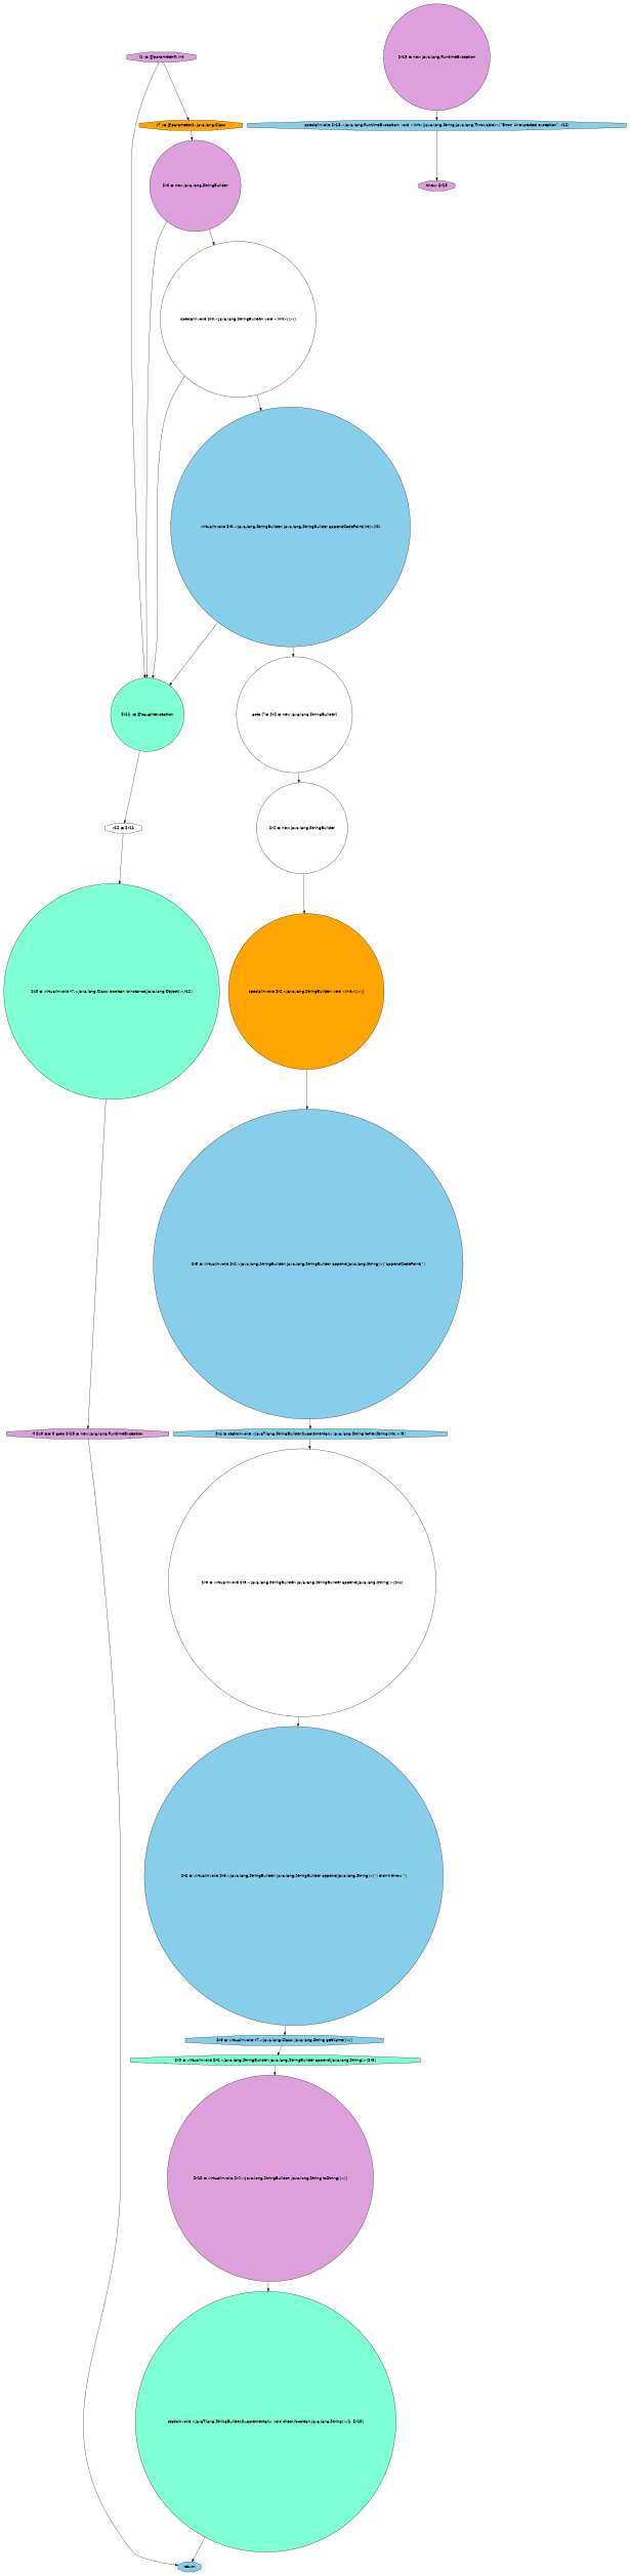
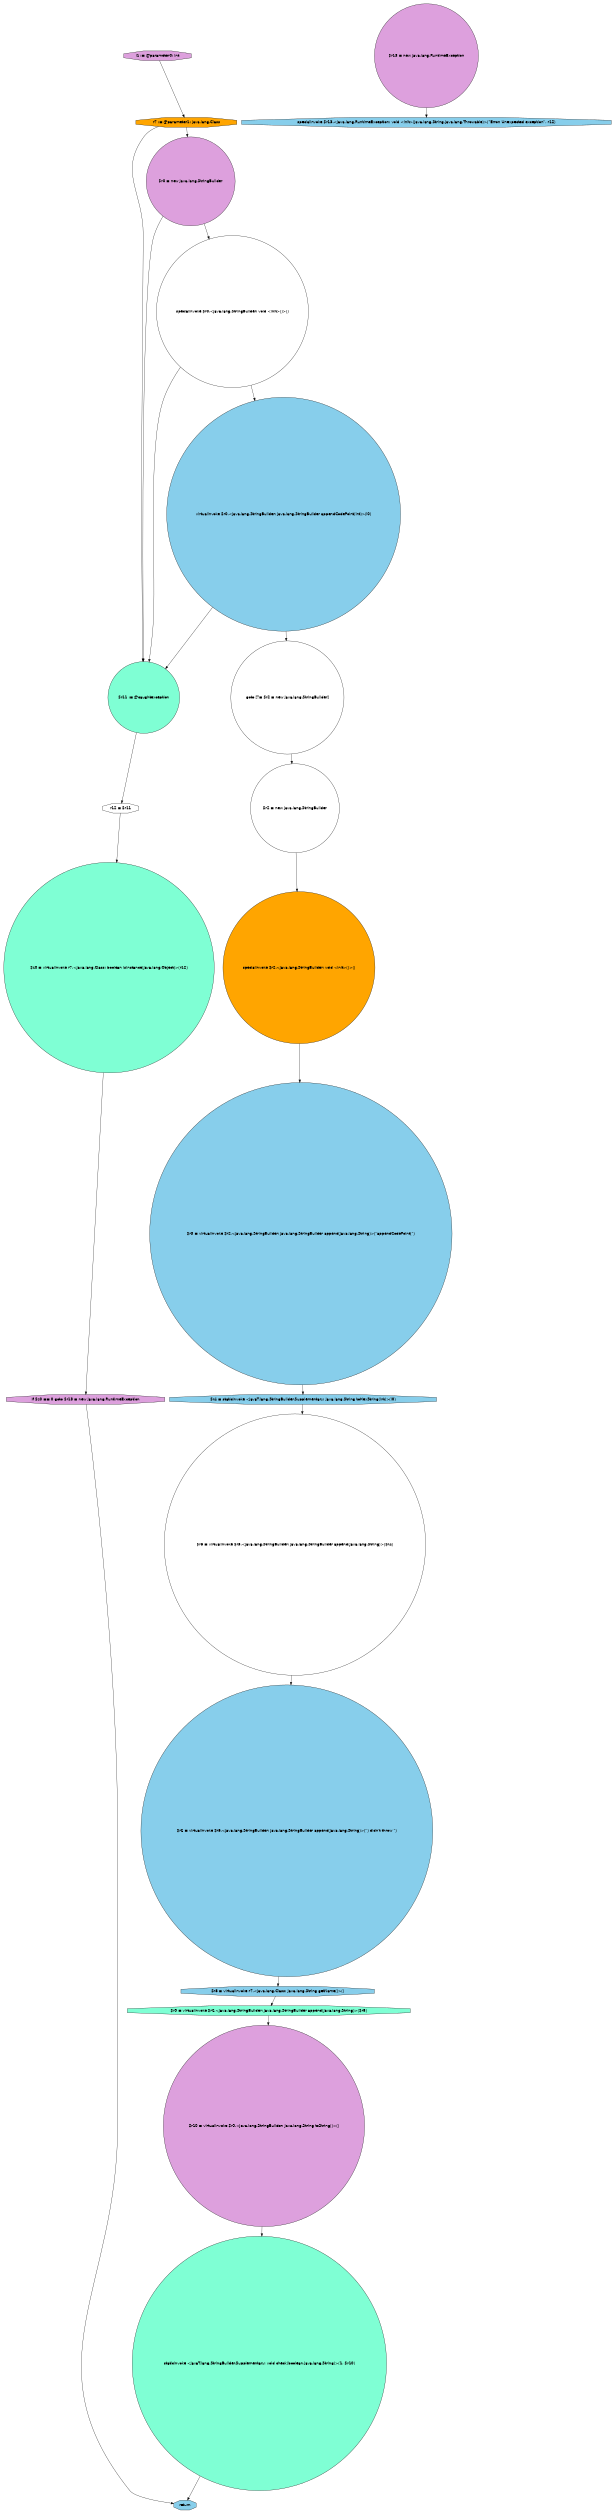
  digraph {
    fontname="DejaVu Sans"
    node [fillcolor=skyblue fontname="DejaVu Sans" shape=circle style=filled]
    edge [fontname="DejaVu Sans"]
    n1 [fillcolor=plum label="i1 := @parameter0: int" shape=octagon]
    "r7 := @parameter1: java.lang.Class" [fillcolor=orange shape=octagon]
    "$r0 = new java.lang.StringBuilder" [fillcolor=plum]
    "$r11 := @caughtexception" [fillcolor=aquamarine]
    "specialinvoke $r0.<java.lang.StringBuilder: void <init>()>()" [fillcolor=white]
    "r12 = $r11" [fillcolor=white shape=octagon]
    "virtualinvoke $r0.<java.lang.StringBuilder: java.lang.StringBuilder appendCodePoint(int)>(i0)"
    "goto [?= $r2 = new java.lang.StringBuilder]" [fillcolor=white]
    "$r2 = new java.lang.StringBuilder" [fillcolor=white]
    "specialinvoke $r2.<java.lang.StringBuilder: void <init>()>()" [fillcolor=orange]
    "$z0 = virtualinvoke r7.<java.lang.Class: boolean isInstance(java.lang.Object)>(r12)" [fillcolor=aquamarine]
    "if $z0 == 0 goto $r13 = new java.lang.RuntimeException" [fillcolor=plum shape=octagon]
    return [shape=octagon]
    "$r13 = new java.lang.RuntimeException" [fillcolor=plum]
    "specialinvoke $r13.<java.lang.RuntimeException: void <init>(java.lang.String,java.lang.Throwable)>(\"Error: Unexpected exception\", r12)" [shape=octagon]
-   "throw $r13" [fillcolor=plum shape=octagon]
    "$r3 = virtualinvoke $r2.<java.lang.StringBuilder: java.lang.StringBuilder append(java.lang.String)>(\"appendCodePoint(\")"
    "$r4 = staticinvoke <javaT.lang.StringBuilder.Supplementary: java.lang.String toHexString(int)>(i0)" [shape=octagon]
    "$r5 = virtualinvoke $r3.<java.lang.StringBuilder: java.lang.StringBuilder append(java.lang.String)>($r4)" [fillcolor=white]
    "$r6 = virtualinvoke $r5.<java.lang.StringBuilder: java.lang.StringBuilder append(java.lang.String)>(\") didn\'t throw \")"
    "$r8 = virtualinvoke r7.<java.lang.Class: java.lang.String getName()>()" [shape=octagon]
    "$r9 = virtualinvoke $r6.<java.lang.StringBuilder: java.lang.StringBuilder append(java.lang.String)>($r8)" [fillcolor=aquamarine shape=octagon]
    "$r10 = virtualinvoke $r9.<java.lang.StringBuilder: java.lang.String toString()>()" [fillcolor=plum]
    "staticinvoke <javaT.lang.StringBuilder.Supplementary: void check(boolean,java.lang.String)>(1, $r10)" [fillcolor=aquamarine]
    n1 -> "r7 := @parameter1: java.lang.Class"
    "r7 := @parameter1: java.lang.Class" -> "$r0 = new java.lang.StringBuilder"
-   n1 -> "$r11 := @caughtexception"
+   "r7 := @parameter1: java.lang.Class" -> "$r11 := @caughtexception"
    "$r0 = new java.lang.StringBuilder" -> "$r11 := @caughtexception"
    "$r0 = new java.lang.StringBuilder" -> "specialinvoke $r0.<java.lang.StringBuilder: void <init>()>()"
    "$r11 := @caughtexception" -> "r12 = $r11"
    "specialinvoke $r0.<java.lang.StringBuilder: void <init>()>()" -> "$r11 := @caughtexception"
    "specialinvoke $r0.<java.lang.StringBuilder: void <init>()>()" -> "virtualinvoke $r0.<java.lang.StringBuilder: java.lang.StringBuilder appendCodePoint(int)>(i0)"
    "r12 = $r11" -> "$z0 = virtualinvoke r7.<java.lang.Class: boolean isInstance(java.lang.Object)>(r12)"
    "virtualinvoke $r0.<java.lang.StringBuilder: java.lang.StringBuilder appendCodePoint(int)>(i0)" -> "$r11 := @caughtexception"
    "virtualinvoke $r0.<java.lang.StringBuilder: java.lang.StringBuilder appendCodePoint(int)>(i0)" -> "goto [?= $r2 = new java.lang.StringBuilder]"
    "goto [?= $r2 = new java.lang.StringBuilder]" -> "$r2 = new java.lang.StringBuilder"
    "$r2 = new java.lang.StringBuilder" -> "specialinvoke $r2.<java.lang.StringBuilder: void <init>()>()"
    "specialinvoke $r2.<java.lang.StringBuilder: void <init>()>()" -> "$r3 = virtualinvoke $r2.<java.lang.StringBuilder: java.lang.StringBuilder append(java.lang.String)>(\"appendCodePoint(\")"
    "$z0 = virtualinvoke r7.<java.lang.Class: boolean isInstance(java.lang.Object)>(r12)" -> "if $z0 == 0 goto $r13 = new java.lang.RuntimeException"
    "if $z0 == 0 goto $r13 = new java.lang.RuntimeException" -> return
    "$r13 = new java.lang.RuntimeException" -> "specialinvoke $r13.<java.lang.RuntimeException: void <init>(java.lang.String,java.lang.Throwable)>(\"Error: Unexpected exception\", r12)"
-   "specialinvoke $r13.<java.lang.RuntimeException: void <init>(java.lang.String,java.lang.Throwable)>(\"Error: Unexpected exception\", r12)" -> "throw $r13"
    "$r3 = virtualinvoke $r2.<java.lang.StringBuilder: java.lang.StringBuilder append(java.lang.String)>(\"appendCodePoint(\")" -> "$r4 = staticinvoke <javaT.lang.StringBuilder.Supplementary: java.lang.String toHexString(int)>(i0)"
    "$r4 = staticinvoke <javaT.lang.StringBuilder.Supplementary: java.lang.String toHexString(int)>(i0)" -> "$r5 = virtualinvoke $r3.<java.lang.StringBuilder: java.lang.StringBuilder append(java.lang.String)>($r4)"
    "$r5 = virtualinvoke $r3.<java.lang.StringBuilder: java.lang.StringBuilder append(java.lang.String)>($r4)" -> "$r6 = virtualinvoke $r5.<java.lang.StringBuilder: java.lang.StringBuilder append(java.lang.String)>(\") didn\'t throw \")"
    "$r6 = virtualinvoke $r5.<java.lang.StringBuilder: java.lang.StringBuilder append(java.lang.String)>(\") didn\'t throw \")" -> "$r8 = virtualinvoke r7.<java.lang.Class: java.lang.String getName()>()"
    "$r8 = virtualinvoke r7.<java.lang.Class: java.lang.String getName()>()" -> "$r9 = virtualinvoke $r6.<java.lang.StringBuilder: java.lang.StringBuilder append(java.lang.String)>($r8)"
    "$r9 = virtualinvoke $r6.<java.lang.StringBuilder: java.lang.StringBuilder append(java.lang.String)>($r8)" -> "$r10 = virtualinvoke $r9.<java.lang.StringBuilder: java.lang.String toString()>()"
    "$r10 = virtualinvoke $r9.<java.lang.StringBuilder: java.lang.String toString()>()" -> "staticinvoke <javaT.lang.StringBuilder.Supplementary: void check(boolean,java.lang.String)>(1, $r10)"
    "staticinvoke <javaT.lang.StringBuilder.Supplementary: void check(boolean,java.lang.String)>(1, $r10)" -> return
  }
